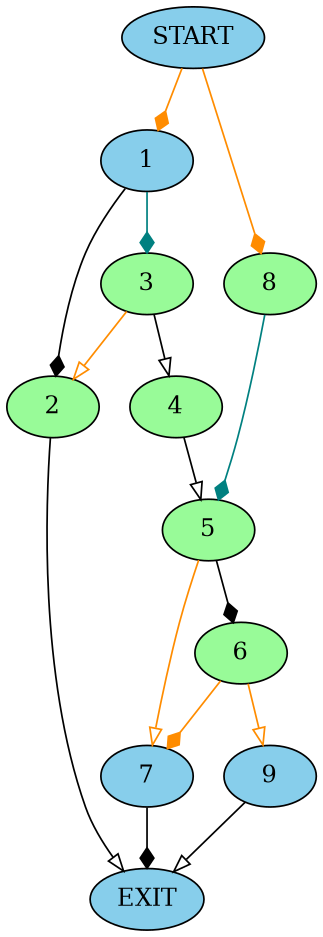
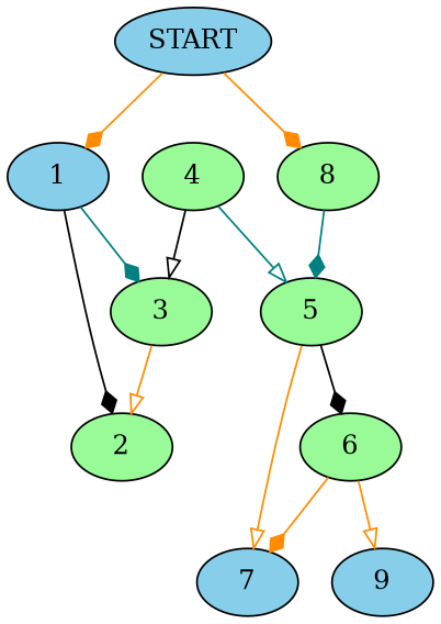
  digraph {
    node [fillcolor=palegreen style=filled]
    edge [arrowhead=diamond color=black]
    n1 [fillcolor=skyblue label=START]
    1 [fillcolor=skyblue]
    8
    2
    3
    5
-   n7 [fillcolor=skyblue label=EXIT]
    4
    6
    7 [fillcolor=skyblue]
    9 [fillcolor=skyblue]
    n1 -> 1 [color=darkorange]
    n1 -> 8 [color=darkorange]
    1 -> 2
    1 -> 3 [color=teal]
    8 -> 5 [color=teal]
-   2 -> n7 [arrowhead=onormal]
    3 -> 2 [arrowhead=onormal color=darkorange]
-   3 -> 4 [arrowhead=onormal]
+   4 -> 3 [arrowhead=onormal]
    5 -> 6
    5 -> 7 [arrowhead=onormal color=darkorange]
-   4 -> 5 [arrowhead=onormal]
+   4 -> 5 [arrowhead=onormal color=teal]
    6 -> 7 [color=darkorange]
    6 -> 9 [arrowhead=onormal color=darkorange]
-   7 -> n7
-   9 -> n7 [arrowhead=onormal]
  }
